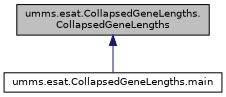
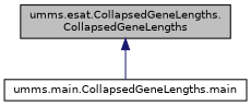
  digraph {
    rankdir=TB
    node [color=black fontname=Helvetica fontsize=10 shape=record style=filled]
    n1 [fillcolor=grey75 fontcolor=black height=0.2 label="umms.esat.CollapsedGeneLengths.\lCollapsedGeneLengths" width=0.4]
-   n2 [fillcolor=white height=0.2 label="umms.esat.CollapsedGeneLengths.main" width=0.4]
+   n2 [fillcolor=white height=0.2 label="umms.main.CollapsedGeneLengths.main" width=0.4]
    n1 -> n2 [color=midnightblue dir=back fontname=Helvetica fontsize=10 labelfontname=Helvetica labelfontsize=10 style=solid]
  }
